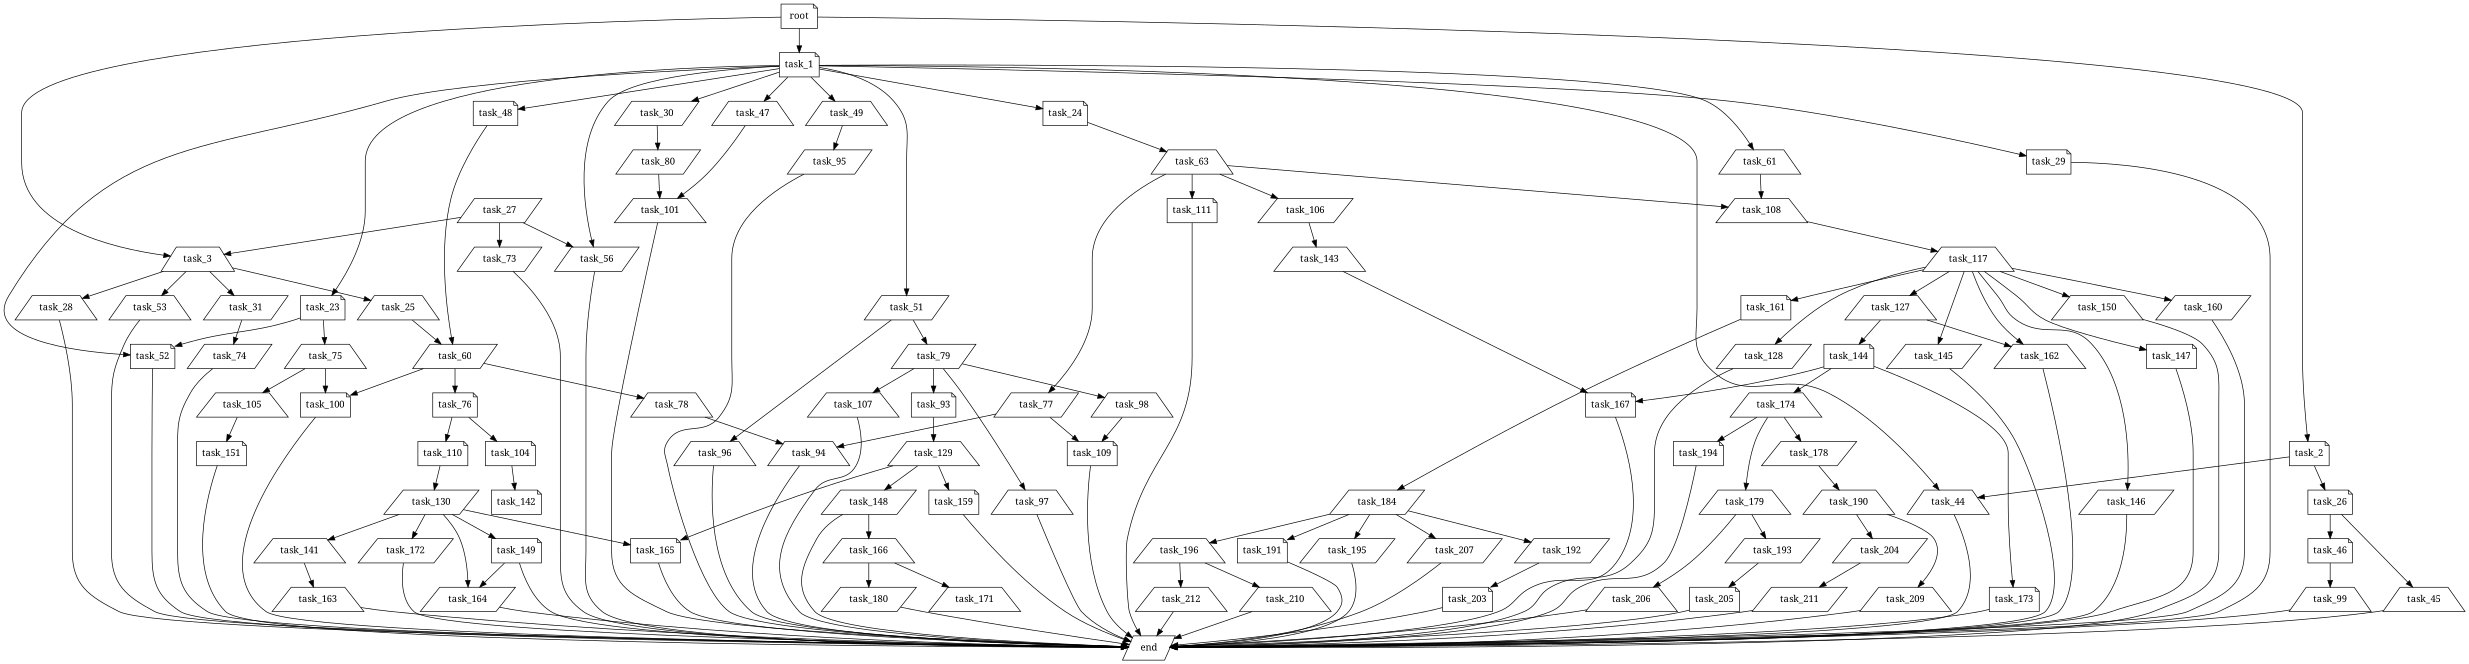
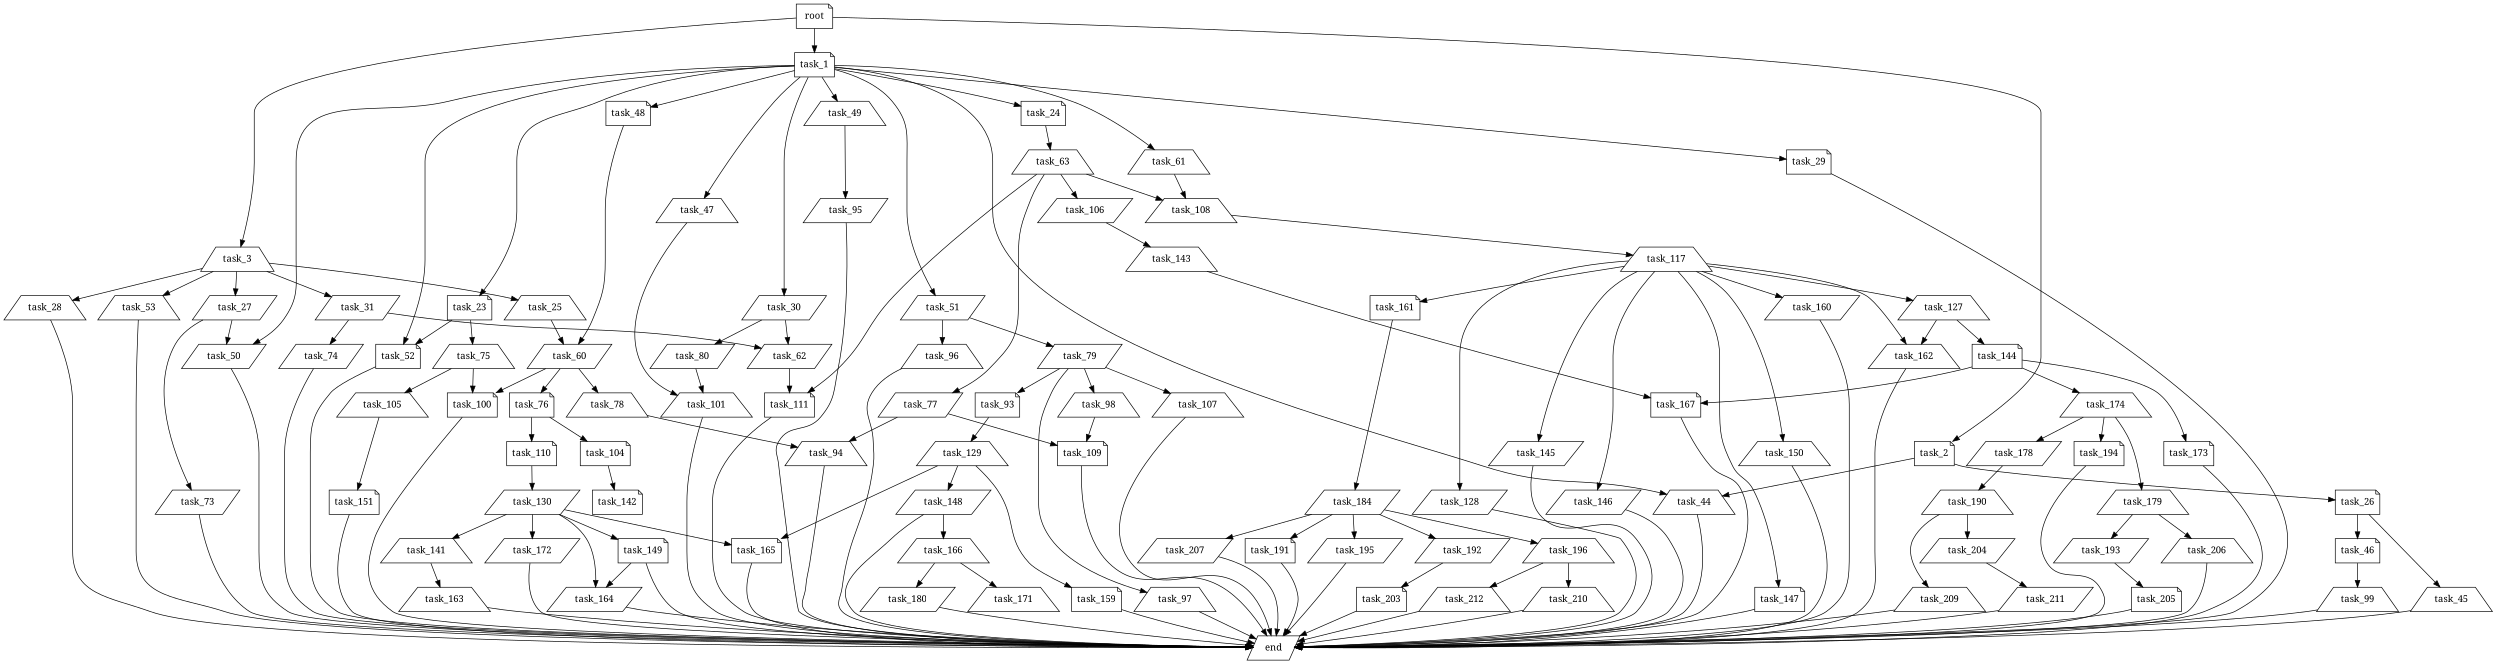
  digraph {
    fontname="Noto Serif"
    node [fontname="Noto Serif" shape=trapezium]
    edge [fontname="Noto Serif"]
    root [shape=note]
    task_1 [shape=note]
    task_2 [shape=note]
    task_3
    task_23 [shape=note]
    task_24 [shape=note]
    task_29 [shape=note]
    task_30 [shape=parallelogram]
    task_44
    task_47
    task_48 [shape=note]
    task_49
-   task_50 [shape=parallelogram label=task_56]
+   task_50 [shape=parallelogram]
    task_51 [shape=parallelogram]
    task_52 [shape=note]
    task_61
    task_26 [shape=note]
    task_25
    task_27 [shape=parallelogram]
    task_28
    task_31 [shape=parallelogram]
    task_53
    task_75
    task_63
    end [shape=parallelogram]
+   task_62 [shape=parallelogram]
    task_80 [shape=parallelogram]
    task_101
    task_60 [shape=parallelogram]
    task_95 [shape=parallelogram]
    task_79 [shape=parallelogram]
    task_96
    task_108
    task_45
    task_46 [shape=note]
    task_73 [shape=parallelogram]
    task_74 [shape=parallelogram]
    task_100 [shape=note]
    task_105
    task_111 [shape=note]
    task_77 [shape=parallelogram]
    task_106 [shape=parallelogram]
    task_76 [shape=note]
    task_78
    task_93 [shape=note]
    task_97
    task_98
    task_107
    task_117
    task_99
    task_151 [shape=note]
    task_94
    task_109 [shape=note]
    task_143
    task_104 [shape=note]
    task_110 [shape=note]
    task_129
    task_142 [shape=note]
    task_130 [shape=parallelogram]
    task_127
    task_128 [shape=parallelogram]
    task_145 [shape=parallelogram]
    task_146 [shape=parallelogram]
    task_147 [shape=note]
    task_150
    task_160 [shape=parallelogram]
    task_161 [shape=note]
    task_162
    task_167 [shape=note]
    task_165 [shape=note]
    task_164 [shape=parallelogram]
    task_141
    task_149 [shape=note]
    task_172 [shape=parallelogram]
    task_148 [shape=parallelogram]
    task_159 [shape=note]
    task_166
    task_144 [shape=note]
    task_184 [shape=parallelogram]
    task_163
    task_173 [shape=note]
    task_174
    task_191 [shape=note]
    task_192 [shape=parallelogram]
    task_195 [shape=parallelogram]
    task_196
    task_207 [shape=parallelogram]
    task_178 [shape=parallelogram]
    task_179
    task_194 [shape=note]
    task_171
    task_180 [shape=parallelogram]
    task_190
    task_193 [shape=parallelogram]
    task_206
    task_203 [shape=note]
    task_210
    task_212
    task_204 [shape=parallelogram]
    task_209
    task_205 [shape=note]
    task_211 [shape=parallelogram]
    root -> task_1
    root -> task_2
    root -> task_3
    task_1 -> task_23
    task_1 -> task_24
    task_1 -> task_29
    task_1 -> task_30
    task_1 -> task_44
    task_1 -> task_47
    task_1 -> task_48
    task_1 -> task_49
    task_1 -> task_50
    task_1 -> task_51
    task_1 -> task_52
    task_1 -> task_61
    task_2 -> task_44
    task_2 -> task_26
    task_3 -> task_25
-   task_27 -> task_3
+   task_3 -> task_27
    task_3 -> task_28
    task_3 -> task_31
    task_3 -> task_53
    task_23 -> task_52
    task_23 -> task_75
    task_24 -> task_63
    task_29 -> end
+   task_30 -> task_62
    task_30 -> task_80
    task_44 -> end
    task_47 -> task_101
    task_48 -> task_60
    task_49 -> task_95
    task_50 -> end
    task_51 -> task_79
    task_51 -> task_96
    task_52 -> end
    task_61 -> task_108
    task_26 -> task_45
    task_26 -> task_46
    task_25 -> task_60
    task_27 -> task_50
    task_27 -> task_73
    task_28 -> end
+   task_31 -> task_62
    task_31 -> task_74
    task_53 -> end
    task_75 -> task_100
    task_75 -> task_105
    task_63 -> task_108
    task_63 -> task_111
    task_63 -> task_77
    task_63 -> task_106
+   task_62 -> task_111
    task_80 -> task_101
    task_101 -> end
    task_60 -> task_100
    task_60 -> task_76
    task_60 -> task_78
    task_95 -> end
    task_79 -> task_93
    task_79 -> task_97
    task_79 -> task_98
    task_79 -> task_107
    task_96 -> end
    task_108 -> task_117
    task_45 -> end
    task_46 -> task_99
    task_73 -> end
    task_74 -> end
    task_100 -> end
    task_105 -> task_151
    task_111 -> end
    task_77 -> task_94
    task_77 -> task_109
    task_106 -> task_143
    task_76 -> task_104
    task_76 -> task_110
    task_78 -> task_94
    task_93 -> task_129
    task_97 -> end
    task_98 -> task_109
    task_107 -> end
    task_117 -> task_127
    task_117 -> task_128
    task_117 -> task_145
    task_117 -> task_146
    task_117 -> task_147
    task_117 -> task_150
    task_117 -> task_160
    task_117 -> task_161
    task_117 -> task_162
    task_99 -> end
    task_151 -> end
    task_94 -> end
    task_109 -> end
    task_143 -> task_167
    task_104 -> task_142
    task_110 -> task_130
    task_129 -> task_165
    task_129 -> task_148
    task_129 -> task_159
    task_130 -> task_165
    task_130 -> task_164
    task_130 -> task_141
    task_130 -> task_149
    task_130 -> task_172
    task_127 -> task_162
    task_127 -> task_144
    task_128 -> end
    task_145 -> end
    task_146 -> end
    task_147 -> end
    task_150 -> end
    task_160 -> end
    task_161 -> task_184
    task_162 -> end
    task_167 -> end
    task_165 -> end
    task_164 -> end
    task_141 -> task_163
    task_149 -> end
    task_149 -> task_164
    task_172 -> end
    task_148 -> end
    task_148 -> task_166
    task_159 -> end
    task_166 -> task_171
    task_166 -> task_180
    task_144 -> task_167
    task_144 -> task_173
    task_144 -> task_174
    task_184 -> task_191
    task_184 -> task_192
    task_184 -> task_195
    task_184 -> task_196
    task_184 -> task_207
    task_163 -> end
    task_173 -> end
    task_174 -> task_178
    task_174 -> task_179
    task_174 -> task_194
    task_191 -> end
    task_192 -> task_203
    task_195 -> end
    task_196 -> task_210
    task_196 -> task_212
    task_207 -> end
    task_178 -> task_190
    task_179 -> task_193
    task_179 -> task_206
    task_194 -> end
    task_180 -> end
    task_190 -> task_204
    task_190 -> task_209
    task_193 -> task_205
    task_206 -> end
    task_203 -> end
    task_210 -> end
    task_212 -> end
    task_204 -> task_211
    task_209 -> end
    task_205 -> end
    task_211 -> end
  }
